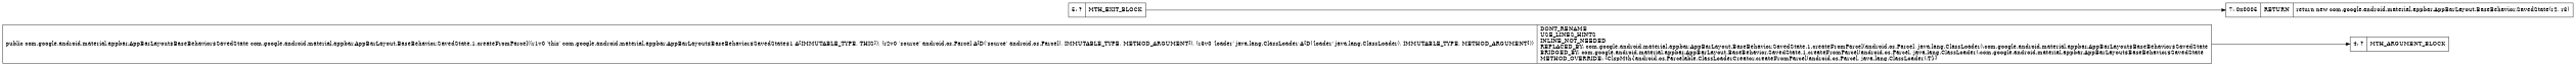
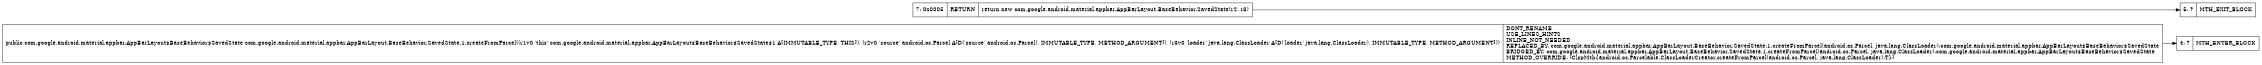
  digraph {
    rankdir=LR
    node [shape=record]
-   n1 [label="{4\:\ ?|MTH_ARGUMENT_BLOCK\l}"]
+   n1 [label="{4\:\ ?|MTH_ENTER_BLOCK\l}"]
    n2 [label="{7\:\ 0x0005|RETURN\l|return new com.google.android.material.appbar.AppBarLayout.BaseBehavior.SavedState(r2, r3)\l}"]
    n3 [label="{5\:\ ?|MTH_EXIT_BLOCK\l}"]
    n4 [label="{public com.google.android.material.appbar.AppBarLayout$BaseBehavior$SavedState com.google.android.material.appbar.AppBarLayout.BaseBehavior.SavedState.1.createFromParcel((r1v0 'this' com.google.android.material.appbar.AppBarLayout$BaseBehavior$SavedState$1 A[IMMUTABLE_TYPE, THIS]), (r2v0 'source' android.os.Parcel A[D('source' android.os.Parcel), IMMUTABLE_TYPE, METHOD_ARGUMENT]), (r3v0 'loader' java.lang.ClassLoader A[D('loader' java.lang.ClassLoader), IMMUTABLE_TYPE, METHOD_ARGUMENT]))  | DONT_RENAME\lUSE_LINES_HINTS\lINLINE_NOT_NEEDED\lREPLACED_BY: com.google.android.material.appbar.AppBarLayout.BaseBehavior.SavedState.1.createFromParcel(android.os.Parcel, java.lang.ClassLoader):com.google.android.material.appbar.AppBarLayout$BaseBehavior$SavedState\lBRIDGED_BY: com.google.android.material.appbar.AppBarLayout.BaseBehavior.SavedState.1.createFromParcel(android.os.Parcel, java.lang.ClassLoader):com.google.android.material.appbar.AppBarLayout$BaseBehavior$SavedState\lMETHOD_OVERRIDE: [ClspMth\{android.os.Parcelable.ClassLoaderCreator.createFromParcel(android.os.Parcel, java.lang.ClassLoader):T\}]\l}"]
-   n3 -> n2
+   n2 -> n3
    n4 -> n1
  }
